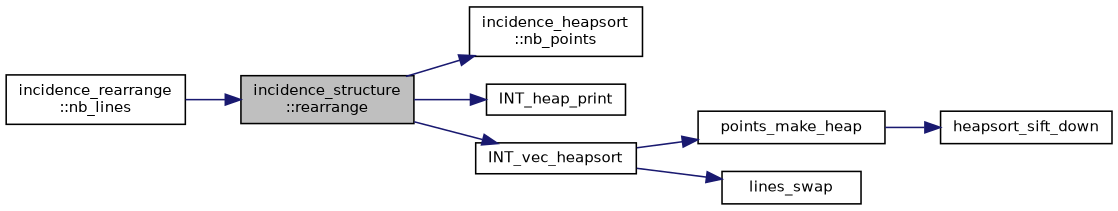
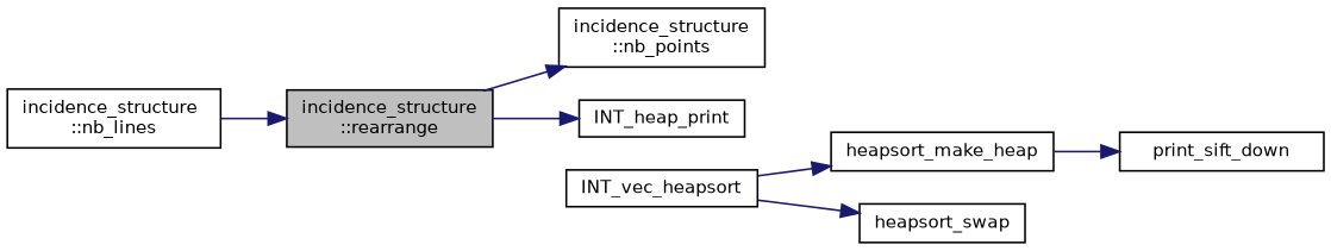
  digraph {
    rankdir=LR
    node [color=black fillcolor=white fontname=Helvetica fontsize=10 shape=record style=filled]
    edge [color=midnightblue fontname=Helvetica fontsize=10 labelfontname=Helvetica labelfontsize=10 style=solid]
    n1 [fillcolor=grey75 fontcolor=black height=0.2 label="incidence_structure\l::rearrange" width=0.4]
-   n2 [height=0.2 label="incidence_heapsort\l::nb_points" width=0.4]
+   n2 [height=0.2 label="incidence_structure\l::nb_points" width=0.4]
    n3 [height=0.2 label=INT_heap_print width=0.4]
    n4 [height=0.2 label=INT_vec_heapsort width=0.4]
-   n5 [height=0.2 label="incidence_rearrange\l::nb_lines" width=0.4]
-   n6 [height=0.2 label=points_make_heap width=0.4]
-   n7 [height=0.2 label=lines_swap width=0.4]
-   n8 [height=0.2 label=heapsort_sift_down width=0.4]
+   n5 [height=0.2 label="incidence_structure\l::nb_lines" width=0.4]
+   n6 [height=0.2 label=heapsort_make_heap width=0.4]
+   n7 [height=0.2 label=heapsort_swap width=0.4]
+   n8 [height=0.2 label=print_sift_down width=0.4]
    n1 -> n2
    n1 -> n3
-   n1 -> n4
    n4 -> n6
    n4 -> n7
    n5 -> n1
    n6 -> n8
  }
